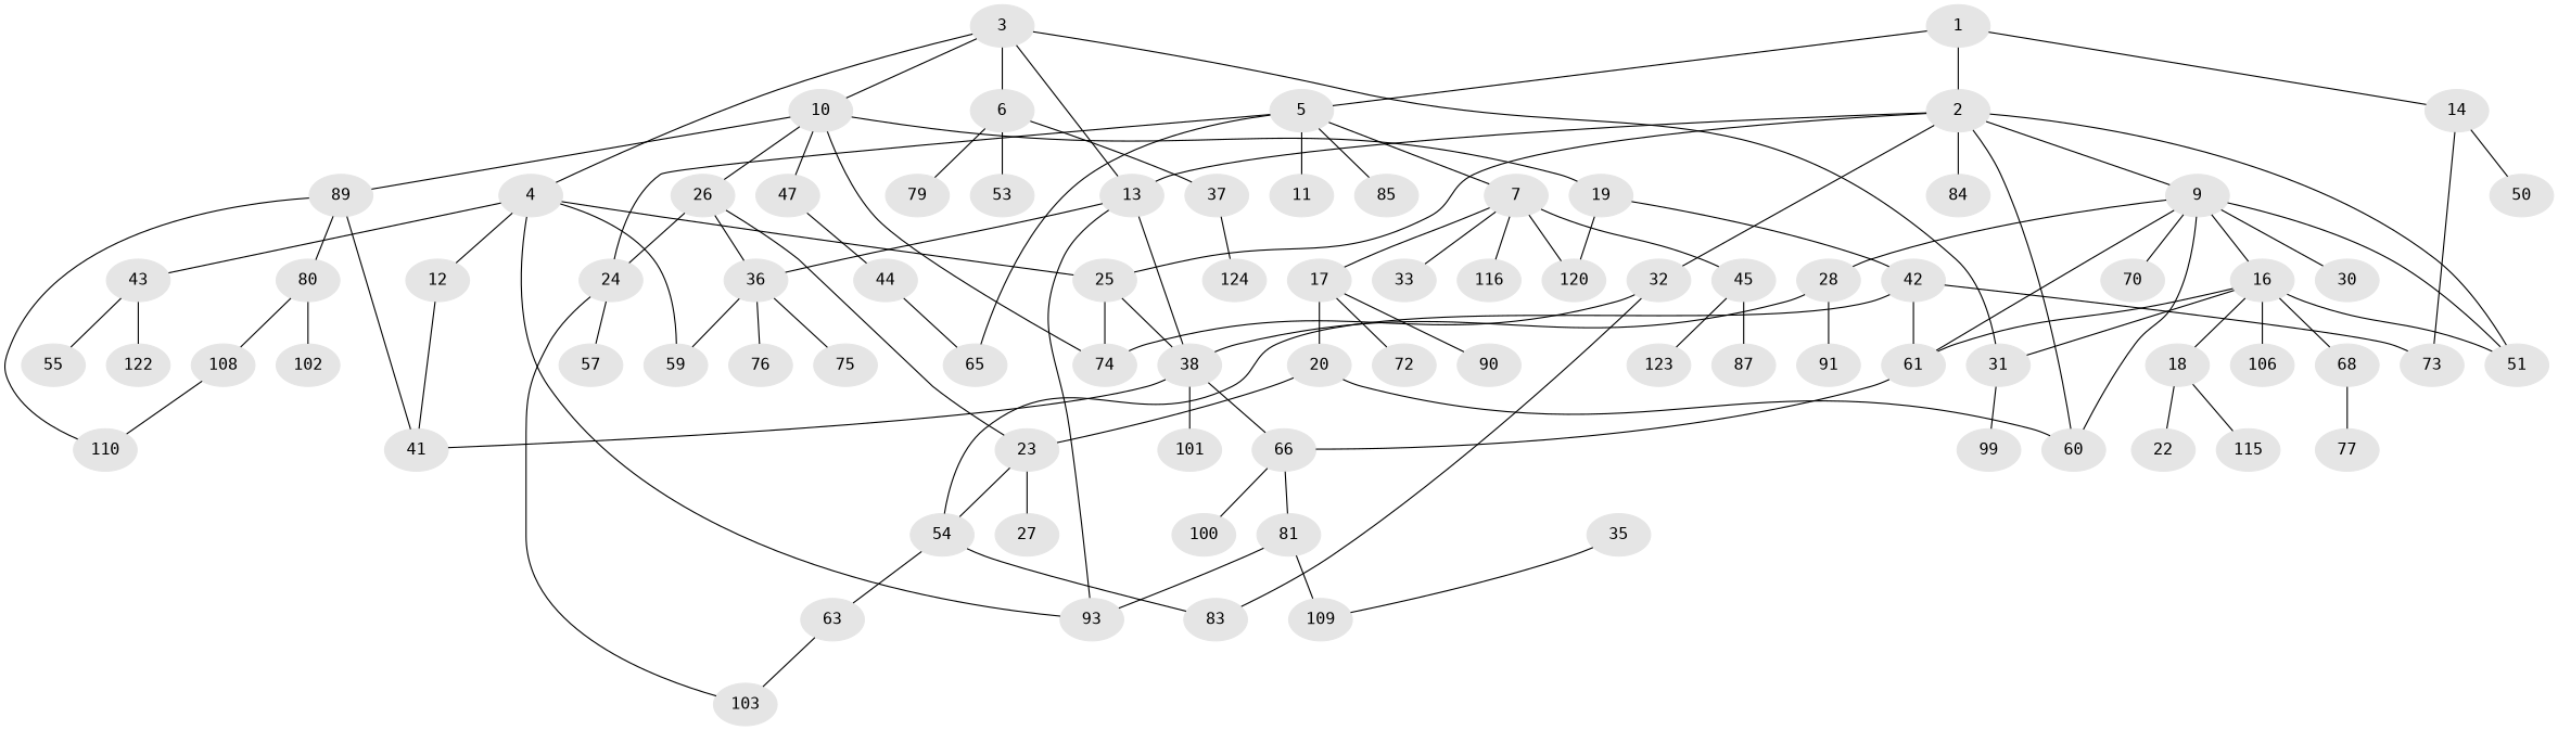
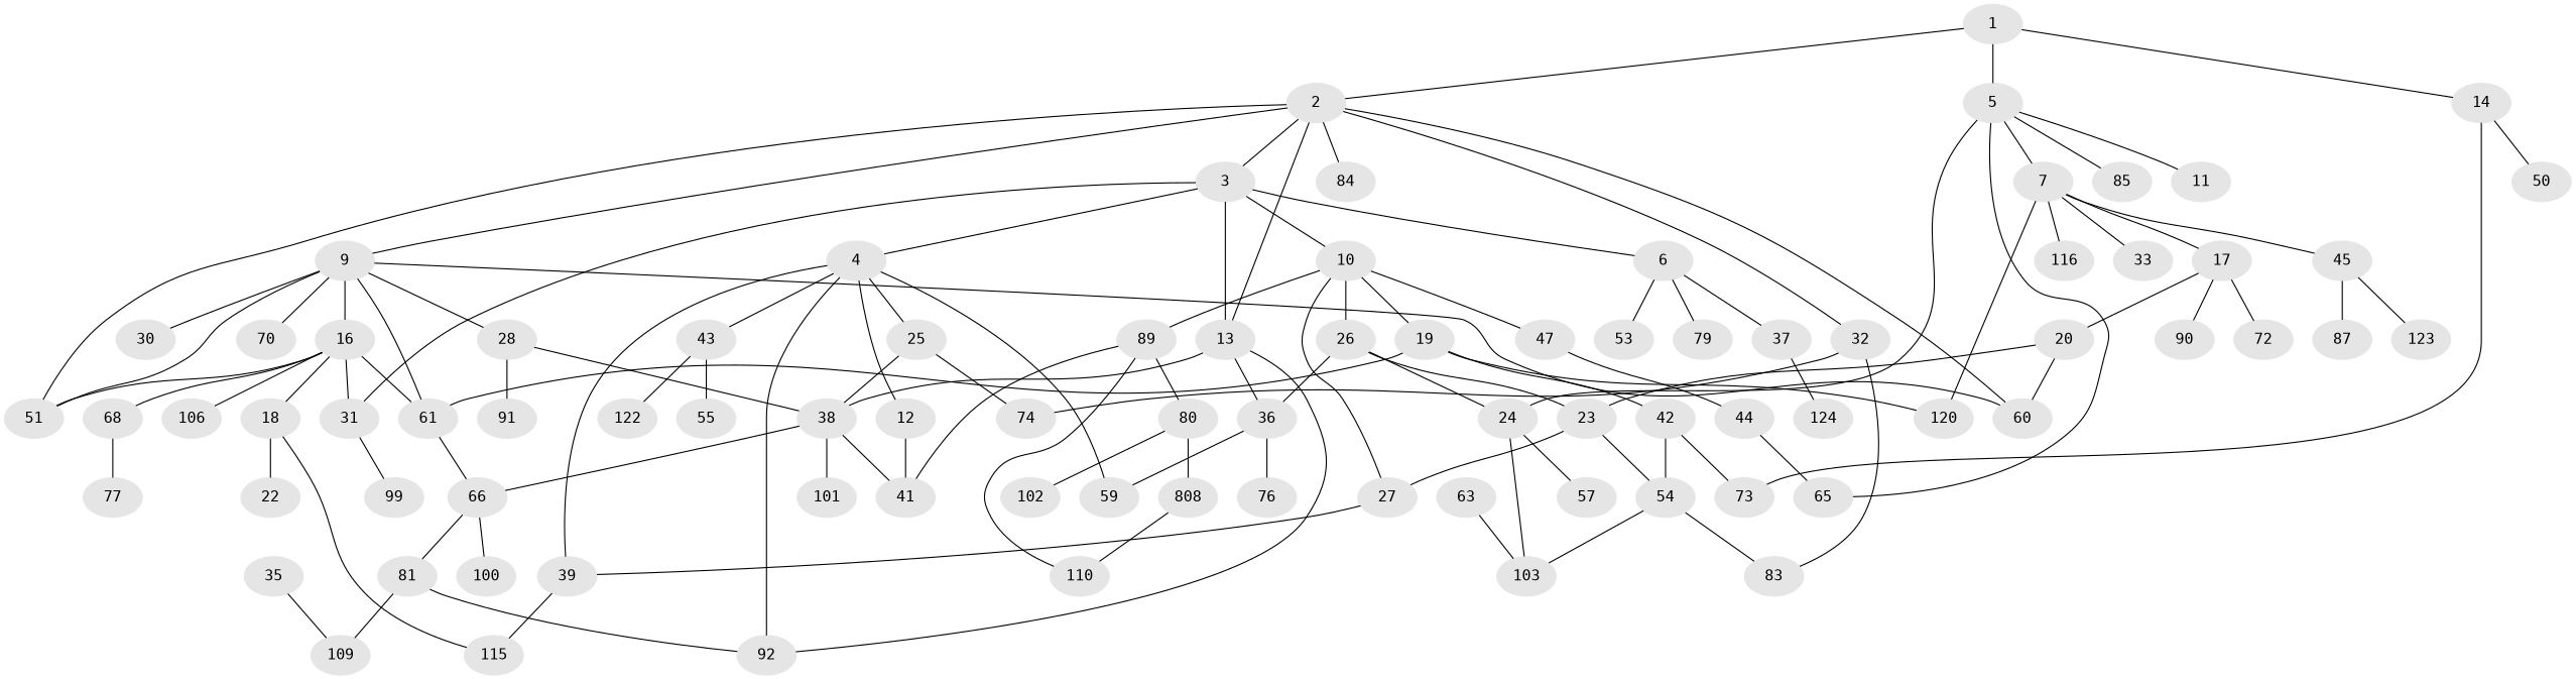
  graph {
    fontname="DejaVu Sans Mono"
    node [color=gray90 fontname="DejaVu Sans Mono" style=filled]
    edge [fontname="DejaVu Sans Mono"]
    1 [super="+97"]
    2 [super="+26"]
    5 [super="+78"]
    14 [super="+82"]
    3
    n6 [label=9 super="+9"]
    13 [super="+102"]
    32 [super="+69"]
    51 [super="+115"]
    60
    84
    7 [super="+15"]
    11
    24 [super="+46"]
    65
    85
    50
    73
    4 [super="+100"]
    6 [super="+56"]
    10 [super="+58"]
    31
    16 [super="+112"]
    28 [super="+111"]
    30
    61
    70
-   93 [super="+119"]
+   93 [super="+119" label=92]
    36 [super="+49"]
    38 [super="+40"]
    74 [super="+88"]
    83 [super="+89"]
    12
    25
+   39 [super="+98"]
    43 [super="+113"]
    59
    37
    53
    79
    19
    n42 [label=26 super="+44"]
    27 [super="+92"]
    n44 [label=89 super="+118"]
    47 [super="+67"]
    99
    41 [super="+117"]
    n48 [label=115]
    55
    122
    17 [super="+72"]
    33
    45 [super="+71"]
    116
    120
    57
    103 [super="+121"]
    124
    20 [super="+48"]
    n60 [label=72]
    90
    42 [super="+52"]
    87
    123
    18
    68
    106
    91
    66 [super="+96"]
    23
    80
    110
    n73 [label=44]
-   75
    76
    101
    22
    77
    35
    109
    54
    63
    n83 [label=102]
-   108
+   108 [label=808]
    81 [super="+94"]
    n86 [label=100]
    1 -- 2
    1 -- 5
    1 -- 14
-   2 -- 25
+   2 -- 3
    2 -- n6
    2 -- 13
    2 -- 32
    2 -- 51
    2 -- 60
    2 -- 84
    5 -- 7
    5 -- 11
    5 -- 24 [weight=2]
    5 -- 65
    5 -- 85
    14 -- 50
    14 -- 73
    3 -- 13
    3 -- 4
    3 -- 6
    3 -- 10
    3 -- 31
    n6 -- 51
    n6 -- 60
    n6 -- 16 [weight=2]
    n6 -- 28
    n6 -- 30
    n6 -- 61
    n6 -- 70
    13 -- 93
    13 -- 36
    13 -- 38
    32 -- 74
    32 -- 83
    7 -- 17
    7 -- 33
    7 -- 45
    7 -- 116
    7 -- 120
    24 -- 57
    24 -- 103
    4 -- 93
    4 -- 12
    4 -- 25
+   4 -- 39
    4 -- 43
    4 -- 59
    6 -- 37
    6 -- 53
    6 -- 79
    10 -- 19
    10 -- n42
-   10 -- 74
+   10 -- 27
    10 -- n44
    10 -- 47
    31 -- 99
    16 -- 51
    16 -- 31
    16 -- 61
    16 -- 18
    16 -- 68
    16 -- 106
    28 -- 38
    28 -- 91
    61 -- 66
    36 -- 59
-   36 -- 75
    36 -- 76
    38 -- 41
    38 -- 66
    38 -- 101
    12 -- 41
    25 -- 38
    25 -- 74
+   39 -- n48
    43 -- 55
    43 -- 122
    37 -- 124
-   42 -- 61
+   19 -- 61
    19 -- 120
    19 -- 42
    n42 -- 24
    n42 -- 36
    n42 -- 23
+   27 -- 39
    n44 -- 41
    n44 -- 80
    n44 -- 110
    47 -- n73
    17 -- 20
    17 -- n60
    17 -- 90
    45 -- 87
    45 -- 123
    20 -- 60
    20 -- 23
    42 -- 73
    42 -- 54
    18 -- n48
    18 -- 22
    68 -- 77
    66 -- 81
    66 -- n86
    23 -- 27
    23 -- 54
    80 -- n83
    80 -- 108
    n73 -- 65
    35 -- 109
    54 -- 83
-   54 -- 63
+   54 -- 103
    63 -- 103
    108 -- 110
    81 -- 93
    81 -- 109
  }
